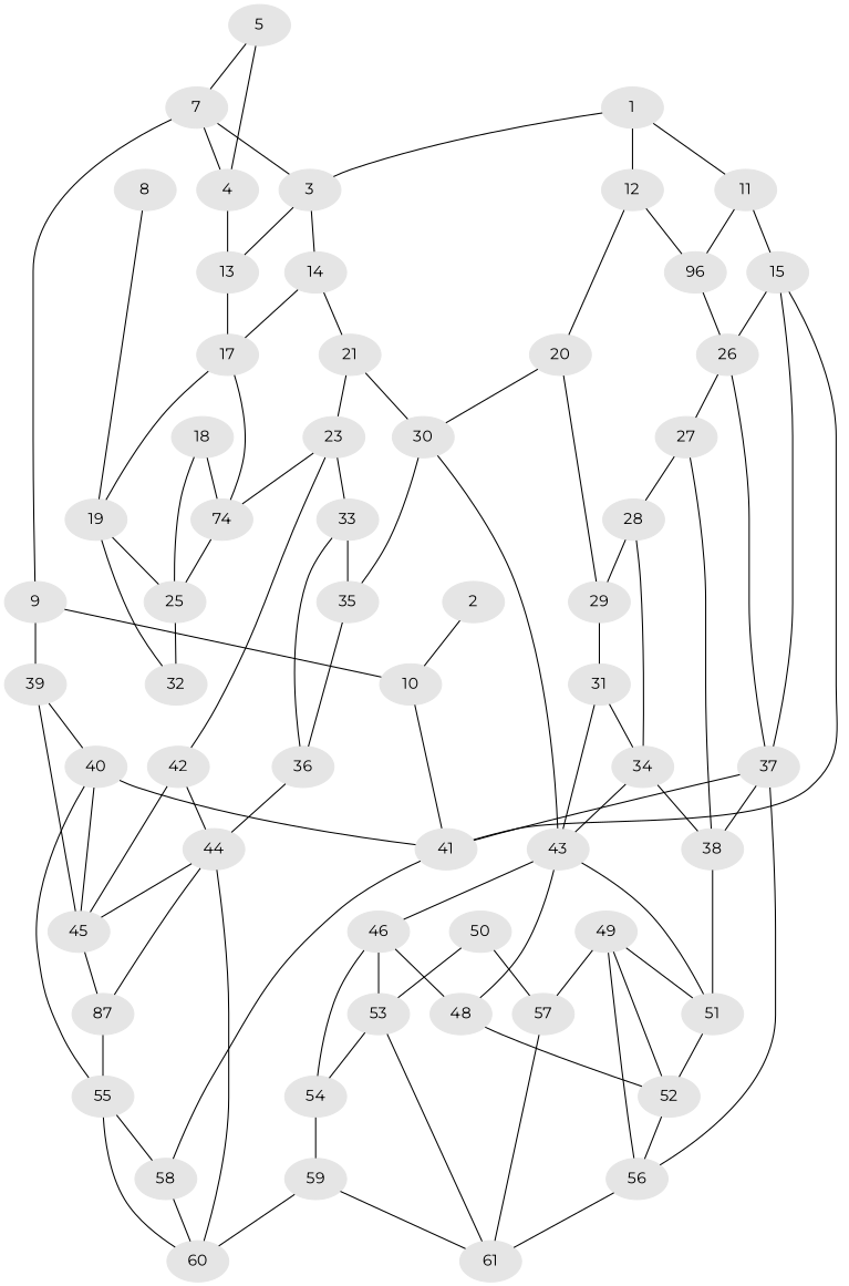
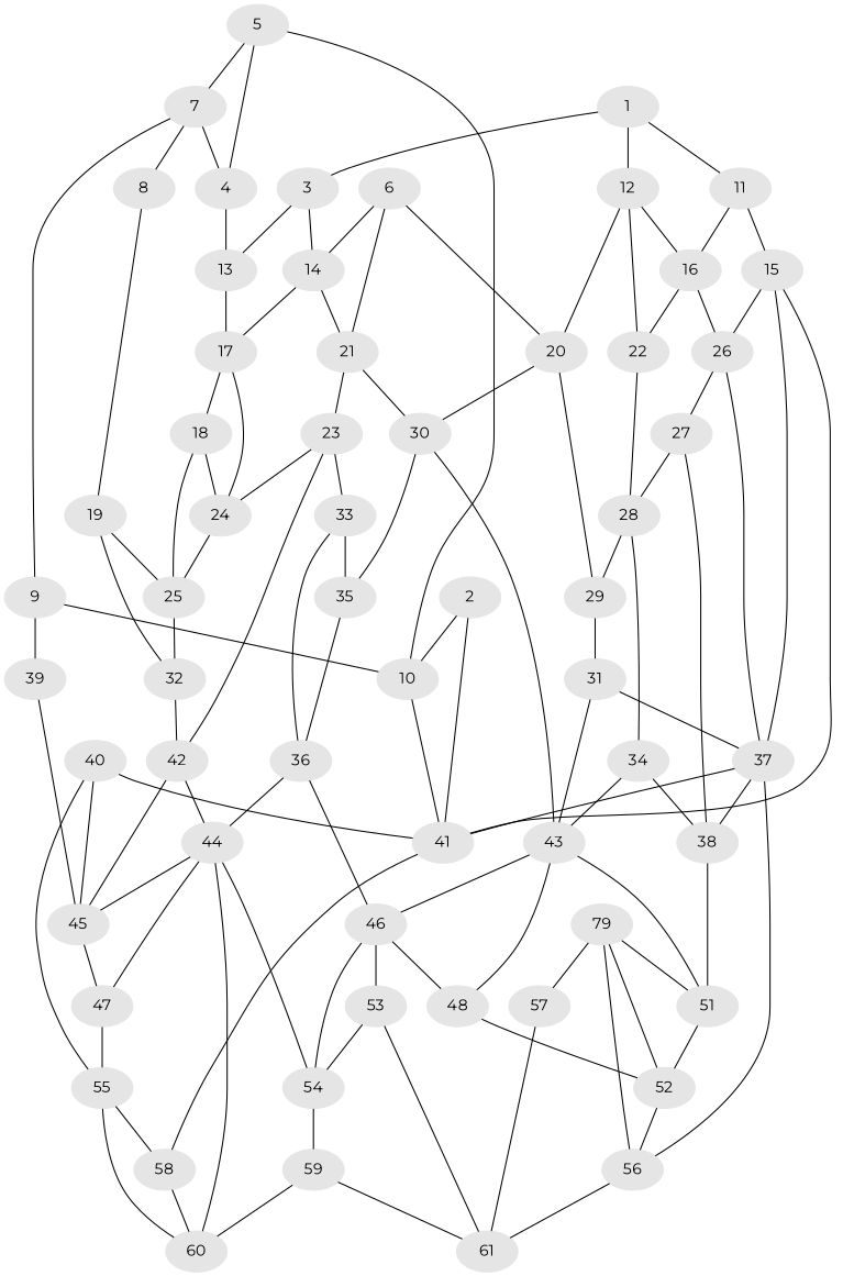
  graph {
    fontname=Montserrat
    node [color=gray90 fontname=Montserrat style=filled]
    edge [fontname=Montserrat weight=1.0]
    1
    3
    11
    12
    13
    14
+   6
    20
    21
    15
-   16 [label=96]
+   16
+   22
    2
    10
    41
    4
    5
    58
    17
    7
    8
    9
    29
    30
    23
    19
    39
    25
    32
    40
    45
    26
    37
    28
    18
-   24 [label=74]
+   24
    27
    38
    56
    42
    31
    35
    43
    33
    34
    36
    44
    51
    46
    48
-   47 [label=87]
+   47
    54
    60
    53
    61
    52
    55
    59
-   49
+   49 [label=79]
    57
-   50
    1 -- 3
    1 -- 11
    1 -- 12
    3 -- 13
    3 -- 14
    11 -- 15 [weight=2.0]
    11 -- 16
    12 -- 20
    12 -- 16
+   12 -- 22
    13 -- 17
    14 -- 21
    14 -- 17
+   6 -- 14
+   6 -- 20
+   6 -- 21
    20 -- 29
    20 -- 30
    21 -- 30
    21 -- 23
    15 -- 41
    15 -- 26
    15 -- 37
+   16 -- 22
    16 -- 26
+   22 -- 28
    2 -- 10
+   2 -- 41
    10 -- 41
    41 -- 58
    4 -- 13 [weight=2.0]
    4 -- 5
+   5 -- 10
    5 -- 7
    58 -- 60
-   17 -- 19
+   17 -- 18
    17 -- 24
    7 -- 4
-   7 -- 3 [weight=2.0]
+   7 -- 8 [weight=2.0]
    7 -- 9
    8 -- 19
    9 -- 10
    9 -- 39
    29 -- 31 [weight=2.0]
    30 -- 35
    30 -- 43
    23 -- 24
    23 -- 42
    23 -- 33
    19 -- 25
    19 -- 32
-   39 -- 40
    39 -- 45
    25 -- 32
+   32 -- 42 [weight=2.0]
    40 -- 41
    40 -- 45
    40 -- 55
    45 -- 47
    26 -- 37
    26 -- 27
    37 -- 41
    37 -- 38
    37 -- 56
    28 -- 29
    28 -- 34
    18 -- 25
    18 -- 24
    24 -- 25
    27 -- 28
    27 -- 38
    38 -- 51
    56 -- 61
    42 -- 45 [weight=2.0]
    42 -- 44
    31 -- 43
-   31 -- 34
+   31 -- 37
    35 -- 36
    43 -- 51
    43 -- 46
    43 -- 48
    33 -- 35 [weight=2.0]
    33 -- 36
    34 -- 38
    34 -- 43
    36 -- 44
+   36 -- 46
    44 -- 45
    44 -- 47
+   44 -- 54
    44 -- 60
    51 -- 52
    46 -- 48
    46 -- 54
    46 -- 53
    48 -- 52
    47 -- 55
    54 -- 59
    53 -- 54
    53 -- 61
    52 -- 56
    55 -- 58
    55 -- 60
    59 -- 60
    59 -- 61
    49 -- 56
    49 -- 51
    49 -- 52
    49 -- 57
    57 -- 61
-   50 -- 53
-   50 -- 57 [weight=2.0]
  }
